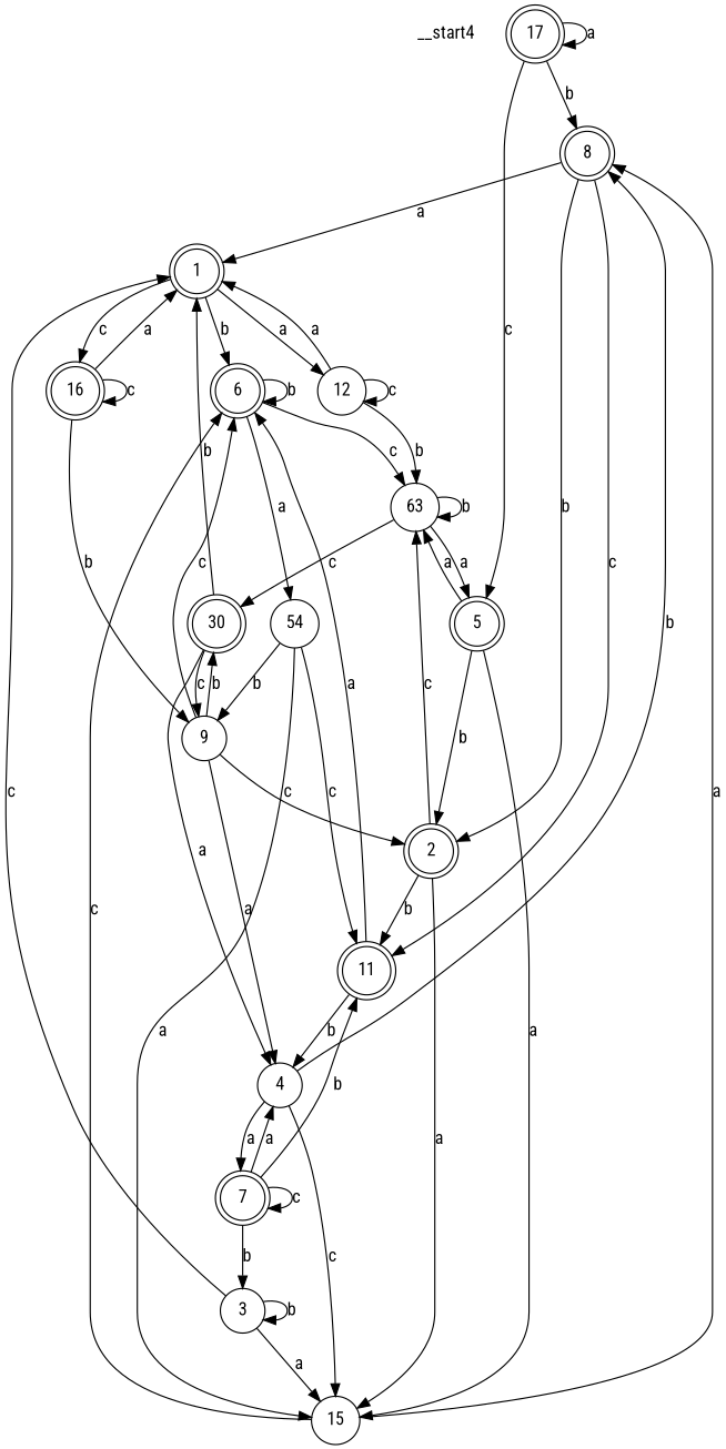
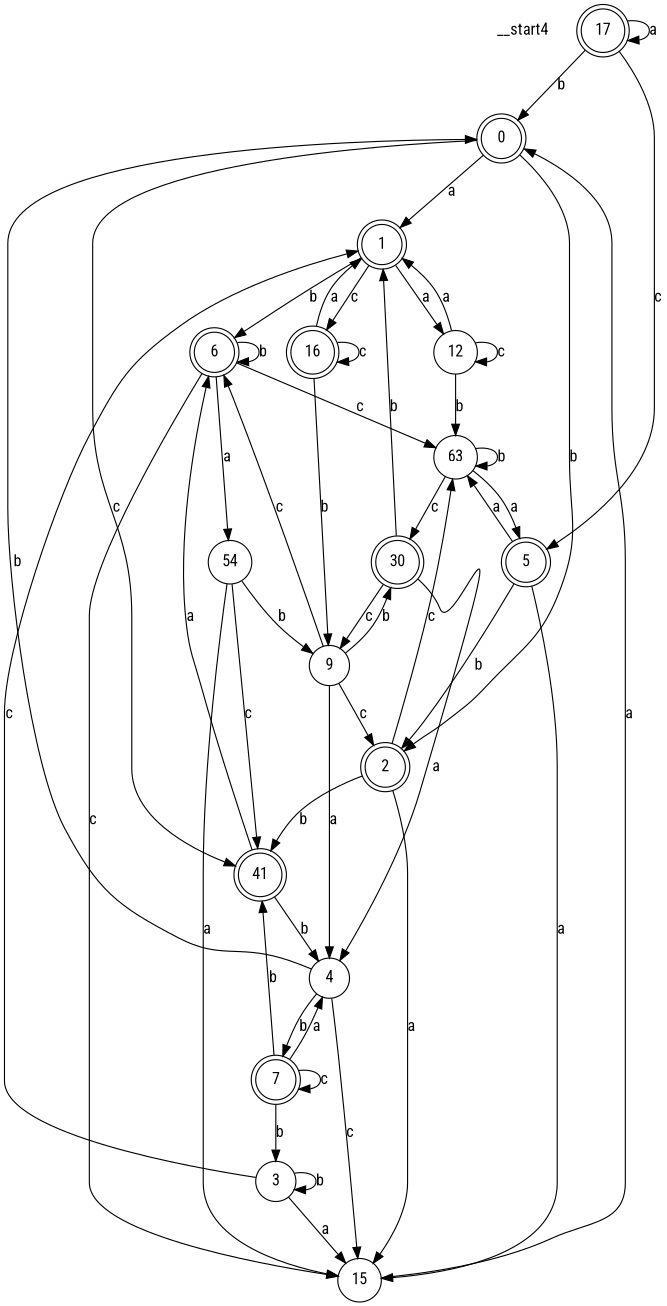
  digraph {
    fontname="Roboto Condensed"
    rankdir=TB
    node [fontname="Roboto Condensed" shape=doublecircle color=black fillcolor=white style="rounded,filled"]
    edge [fontname="Roboto Condensed"]
    n1 [label=__start4 shape=none color="" fillcolor="" style=""]
-   n2 [label=8]
+   n2 [label=0]
    n3 [label=1]
    n4 [label=2]
-   n5 [label=11]
+   n5 [label=41]
    n6 [label=6]
    n7 [label=12 shape=circle style=filled]
    n8 [label=16]
    n9 [label=63 shape=circle style=filled]
    n10 [label=15 shape=circle style=filled]
    n11 [label=4 shape=circle style=filled]
    n12 [label=54 shape=circle style=filled]
    n13 [label=9 shape=circle style=filled]
    n14 [label=5]
    n15 [label=30]
    n16 [label=3 shape=circle style=filled]
    n17 [label=7]
    n18 [label=17]
    n2 -> n3 [label=a]
    n2 -> n4 [label=b]
    n2 -> n5 [label=c]
    n3 -> n6 [label=b]
    n3 -> n7 [label=a]
    n3 -> n8 [label=c]
    n4 -> n5 [label=b]
    n4 -> n9 [label=c]
    n4 -> n10 [label=a]
    n5 -> n6 [label=a]
    n5 -> n11 [label=b]
    n6 -> n6 [label=b]
    n6 -> n9 [label=c]
    n6 -> n12 [label=a]
    n7 -> n3 [label=a]
    n7 -> n7 [label=c]
    n7 -> n9 [label=b]
    n8 -> n3 [label=a]
    n8 -> n8 [label=c]
    n8 -> n13 [label=b]
    n9 -> n9 [label=b]
    n9 -> n14 [label=a]
    n9 -> n15 [label=c]
    n10 -> n2 [label=a]
-   n10 -> n6 [label=c]
+   n6 -> n10 [label=c]
    n11 -> n2 [label=b]
    n11 -> n10 [label=c]
-   n11 -> n17 [label=a]
+   n11 -> n17 [label=b]
    n12 -> n5 [label=c]
    n12 -> n10 [label=a]
    n12 -> n13 [label=b]
    n13 -> n4 [label=c]
    n13 -> n6 [label=c]
    n13 -> n11 [label=a]
    n13 -> n15 [label=b]
    n14 -> n4 [label=b]
    n14 -> n9 [label=a]
    n14 -> n10 [label=a]
    n15 -> n3 [label=b]
    n15 -> n11 [label=a]
    n15 -> n13 [label=c]
    n16 -> n3 [label=c]
    n16 -> n10 [label=a]
    n16 -> n16 [label=b]
    n17 -> n5 [label=b]
    n17 -> n11 [label=a]
    n17 -> n16 [label=b]
    n17 -> n17 [label=c]
    n18 -> n2 [label=b]
    n18 -> n14 [label=c]
    n18 -> n18 [label=a]
  }
